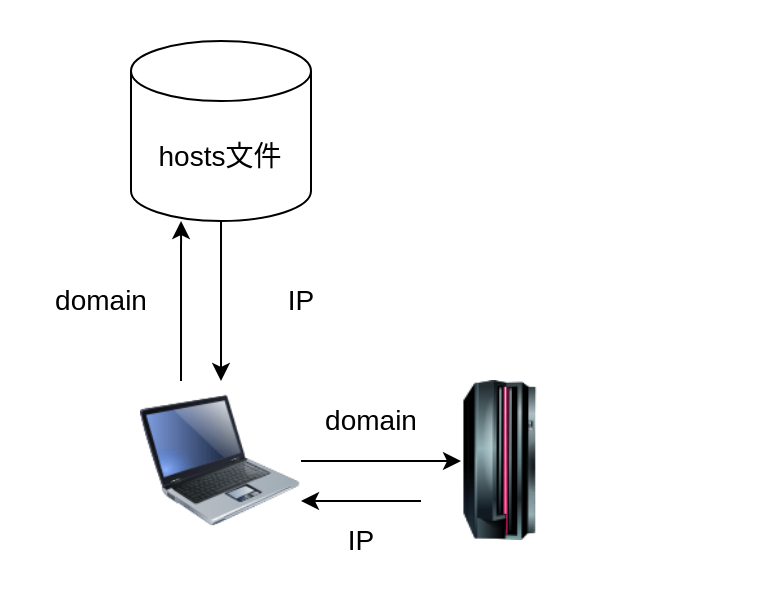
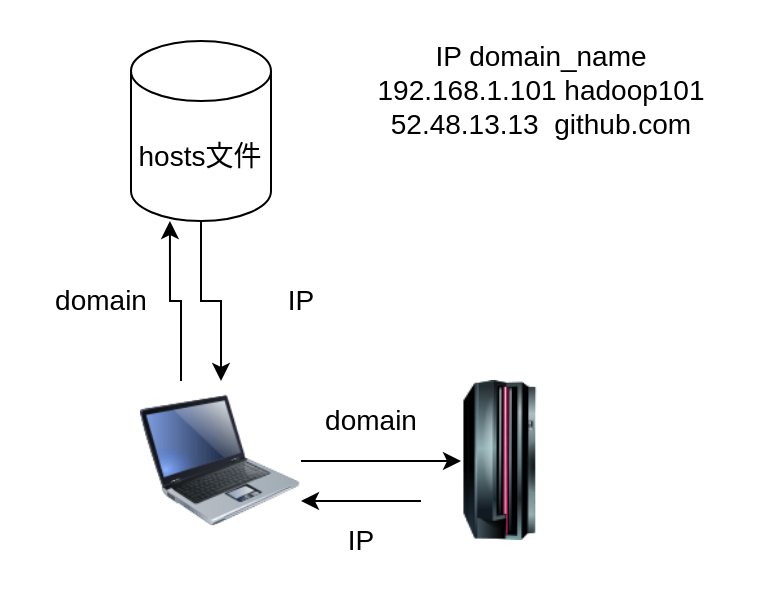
  <mxCell id="0" />
  <mxCell id="1" parent="0" />
  <mxCell id="2" style="edgeStyle=orthogonalEdgeStyle;rounded=0;orthogonalLoop=1;jettySize=auto;html=1;exitX=0.25;exitY=0;exitDx=0;exitDy=0;entryX=0.278;entryY=1;entryDx=0;entryDy=0;entryPerimeter=0;" edge="1" parent="1" source="4" target="6"><mxGeometry relative="1" as="geometry" /></mxCell>
  <mxCell id="3" style="edgeStyle=orthogonalEdgeStyle;rounded=0;orthogonalLoop=1;jettySize=auto;html=1;exitX=1;exitY=0.5;exitDx=0;exitDy=0;" edge="1" parent="1" source="4"><mxGeometry relative="1" as="geometry"><mxPoint x="230" y="230" as="targetPoint" /></mxGeometry></mxCell>
  <mxCell id="4" value="" style="image;html=1;image=img/lib/clip_art/computers/Laptop_128x128.png" vertex="1" parent="1"><mxGeometry x="70" y="190" width="80" height="80" as="geometry" /></mxCell>
  <mxCell id="5" style="edgeStyle=orthogonalEdgeStyle;rounded=0;orthogonalLoop=1;jettySize=auto;html=1;exitX=0.5;exitY=1;exitDx=0;exitDy=0;exitPerimeter=0;" edge="1" parent="1" source="6" target="4"><mxGeometry relative="1" as="geometry" /></mxCell>
- <mxCell id="6" value="&lt;font style=&quot;font-size: 14px&quot;&gt;hosts文件&lt;/font&gt;" style="shape=cylinder3;whiteSpace=wrap;html=1;boundedLbl=1;backgroundOutline=1;size=15;" vertex="1" parent="1"><mxGeometry x="65" y="20" width="90" height="90" as="geometry" /></mxCell>
+ <mxCell id="6" value="&lt;font style=&quot;font-size: 14px&quot;&gt;hosts文件&lt;/font&gt;" style="shape=cylinder3;whiteSpace=wrap;html=1;boundedLbl=1;backgroundOutline=1;size=15;" vertex="1" parent="1"><mxGeometry x="65" y="20" width="70" height="90" as="geometry" /></mxCell>
+ <mxCell id="7" value="&lt;font style=&quot;font-size: 14px&quot;&gt;IP domain_name&lt;br&gt;192.168.1.101 hadoop101&lt;br&gt;52.48.13.13&amp;nbsp; github.com&lt;/font&gt;" style="text;html=1;align=center;verticalAlign=middle;resizable=0;points=[];autosize=1;" vertex="1" parent="1"><mxGeometry x="180" y="20" width="180" height="50" as="geometry" /></mxCell>
  <mxCell id="8" value="&lt;font style=&quot;font-size: 14px&quot;&gt;domain&lt;/font&gt;" style="text;html=1;align=center;verticalAlign=middle;resizable=0;points=[];autosize=1;" vertex="1" parent="1"><mxGeometry x="20" y="140" width="60" height="20" as="geometry" /></mxCell>
  <mxCell id="9" value="&lt;font style=&quot;font-size: 14px&quot;&gt;IP&lt;/font&gt;" style="text;html=1;align=center;verticalAlign=middle;resizable=0;points=[];autosize=1;" vertex="1" parent="1"><mxGeometry x="135" y="140" width="30" height="20" as="geometry" /></mxCell>
  <mxCell id="10" style="edgeStyle=orthogonalEdgeStyle;rounded=0;orthogonalLoop=1;jettySize=auto;html=1;exitX=0;exitY=0.75;exitDx=0;exitDy=0;entryX=1;entryY=0.75;entryDx=0;entryDy=0;" edge="1" parent="1" source="11" target="4"><mxGeometry relative="1" as="geometry" /></mxCell>
  <mxCell id="11" value="" style="image;html=1;image=img/lib/clip_art/computers/Mainframe_128x128.png" vertex="1" parent="1"><mxGeometry x="210" y="190" width="80" height="80" as="geometry" /></mxCell>
  <mxCell id="12" value="&lt;font style=&quot;font-size: 14px&quot;&gt;IP&lt;/font&gt;" style="text;html=1;align=center;verticalAlign=middle;resizable=0;points=[];autosize=1;" vertex="1" parent="1"><mxGeometry x="165" y="260" width="30" height="20" as="geometry" /></mxCell>
  <mxCell id="13" value="&lt;font style=&quot;font-size: 14px&quot;&gt;domain&lt;/font&gt;" style="text;html=1;align=center;verticalAlign=middle;resizable=0;points=[];autosize=1;" vertex="1" parent="1"><mxGeometry x="155" y="200" width="60" height="20" as="geometry" /></mxCell>
